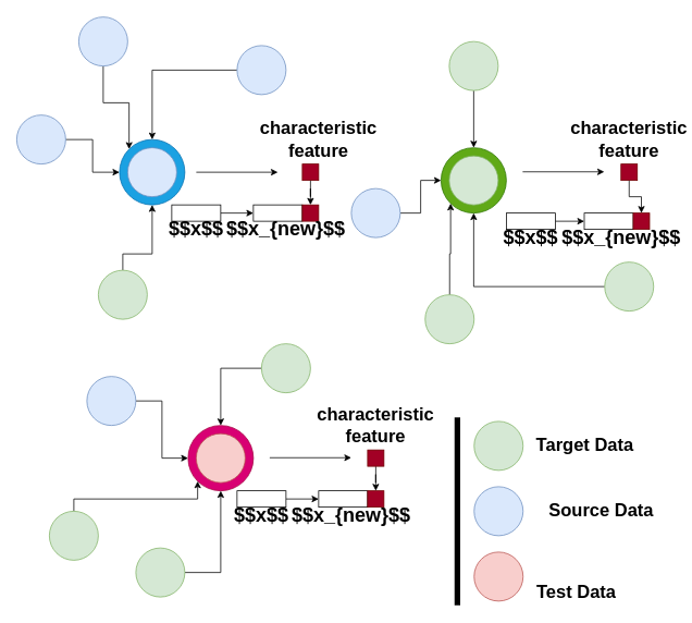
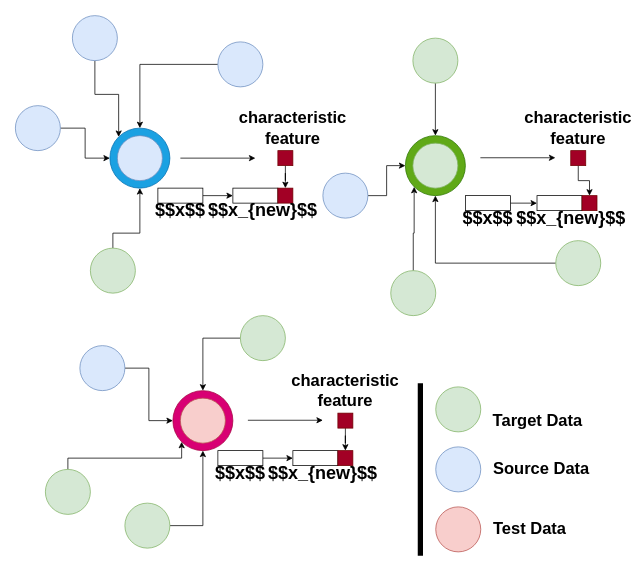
  <mxCell id="0" />
  <mxCell id="1" parent="0" />
  <mxCell id="2" value="" style="ellipse;whiteSpace=wrap;html=1;aspect=fixed;fillColor=#60a917;strokeColor=#2D7600;fontColor=#ffffff;" parent="1" vertex="1"><mxGeometry x="540" y="180" width="80" height="80" as="geometry" /></mxCell>
  <mxCell id="3" style="edgeStyle=orthogonalEdgeStyle;rounded=0;orthogonalLoop=1;jettySize=auto;html=1;" parent="1" edge="1"><mxGeometry relative="1" as="geometry"><mxPoint x="330" y="559.5" as="sourcePoint" /><mxPoint x="430" y="559.5" as="targetPoint" /></mxGeometry></mxCell>
  <mxCell id="4" value="" style="ellipse;whiteSpace=wrap;html=1;aspect=fixed;fillColor=#d80073;fontColor=#ffffff;strokeColor=#A50040;" parent="1" vertex="1"><mxGeometry x="230" y="520" width="80" height="80" as="geometry" /></mxCell>
  <mxCell id="5" value="" style="ellipse;whiteSpace=wrap;html=1;aspect=fixed;fillColor=#f8cecc;strokeColor=#b85450;" parent="1" vertex="1"><mxGeometry x="240" y="530" width="60" height="60" as="geometry" /></mxCell>
  <mxCell id="6" style="edgeStyle=orthogonalEdgeStyle;rounded=0;orthogonalLoop=1;jettySize=auto;html=1;entryX=0.5;entryY=1;entryDx=0;entryDy=0;" parent="1" source="7" target="4" edge="1"><mxGeometry relative="1" as="geometry" /></mxCell>
  <mxCell id="7" value="" style="ellipse;whiteSpace=wrap;html=1;aspect=fixed;fillColor=#d5e8d4;strokeColor=#82b366;" parent="1" vertex="1"><mxGeometry x="166" y="670" width="60" height="60" as="geometry" /></mxCell>
  <mxCell id="8" style="edgeStyle=orthogonalEdgeStyle;rounded=0;orthogonalLoop=1;jettySize=auto;html=1;entryX=0.5;entryY=0;entryDx=0;entryDy=0;" parent="1" source="9" target="4" edge="1"><mxGeometry relative="1" as="geometry" /></mxCell>
  <mxCell id="9" value="" style="ellipse;whiteSpace=wrap;html=1;aspect=fixed;fillColor=#d5e8d4;strokeColor=#82b366;" parent="1" vertex="1"><mxGeometry x="320" y="420" width="60" height="60" as="geometry" /></mxCell>
  <mxCell id="10" style="edgeStyle=orthogonalEdgeStyle;rounded=0;orthogonalLoop=1;jettySize=auto;html=1;entryX=0;entryY=0.5;entryDx=0;entryDy=0;" parent="1" source="11" target="4" edge="1"><mxGeometry relative="1" as="geometry" /></mxCell>
  <mxCell id="11" value="" style="ellipse;whiteSpace=wrap;html=1;aspect=fixed;fillColor=#dae8fc;strokeColor=#6c8ebf;" parent="1" vertex="1"><mxGeometry x="106" y="460" width="60" height="60" as="geometry" /></mxCell>
  <mxCell id="12" value="" style="ellipse;whiteSpace=wrap;html=1;aspect=fixed;fillColor=#d5e8d4;strokeColor=#82b366;" parent="1" vertex="1"><mxGeometry x="550" y="190" width="60" height="60" as="geometry" /></mxCell>
  <mxCell id="13" style="edgeStyle=orthogonalEdgeStyle;rounded=0;orthogonalLoop=1;jettySize=auto;html=1;entryX=0;entryY=1;entryDx=0;entryDy=0;" parent="1" source="14" target="2" edge="1"><mxGeometry relative="1" as="geometry" /></mxCell>
  <mxCell id="14" value="" style="ellipse;whiteSpace=wrap;html=1;aspect=fixed;fillColor=#d5e8d4;strokeColor=#82b366;" parent="1" vertex="1"><mxGeometry x="520.5" y="360" width="60" height="60" as="geometry" /></mxCell>
  <mxCell id="15" style="edgeStyle=orthogonalEdgeStyle;rounded=0;orthogonalLoop=1;jettySize=auto;html=1;entryX=0.5;entryY=1;entryDx=0;entryDy=0;" parent="1" source="16" target="2" edge="1"><mxGeometry relative="1" as="geometry" /></mxCell>
  <mxCell id="16" value="" style="ellipse;whiteSpace=wrap;html=1;aspect=fixed;fillColor=#d5e8d4;strokeColor=#82b366;" parent="1" vertex="1"><mxGeometry x="740.5" y="320" width="60" height="60" as="geometry" /></mxCell>
  <mxCell id="17" style="edgeStyle=orthogonalEdgeStyle;rounded=0;orthogonalLoop=1;jettySize=auto;html=1;entryX=0.5;entryY=0;entryDx=0;entryDy=0;" parent="1" source="18" target="2" edge="1"><mxGeometry relative="1" as="geometry" /></mxCell>
  <mxCell id="18" value="" style="ellipse;whiteSpace=wrap;html=1;aspect=fixed;fillColor=#d5e8d4;strokeColor=#82b366;" parent="1" vertex="1"><mxGeometry x="550" y="50" width="60" height="60" as="geometry" /></mxCell>
  <mxCell id="19" style="edgeStyle=orthogonalEdgeStyle;rounded=0;orthogonalLoop=1;jettySize=auto;html=1;entryX=0;entryY=0.5;entryDx=0;entryDy=0;" parent="1" source="20" target="2" edge="1"><mxGeometry relative="1" as="geometry" /></mxCell>
  <mxCell id="20" value="" style="ellipse;whiteSpace=wrap;html=1;aspect=fixed;fillColor=#dae8fc;strokeColor=#6c8ebf;" parent="1" vertex="1"><mxGeometry x="430" y="230" width="60" height="60" as="geometry" /></mxCell>
  <mxCell id="21" style="edgeStyle=orthogonalEdgeStyle;rounded=0;orthogonalLoop=1;jettySize=auto;html=1;" parent="1" edge="1"><mxGeometry relative="1" as="geometry"><mxPoint x="240" y="210" as="sourcePoint" /><mxPoint x="340" y="210" as="targetPoint" /></mxGeometry></mxCell>
  <mxCell id="22" value="" style="ellipse;whiteSpace=wrap;html=1;aspect=fixed;fillColor=#1ba1e2;strokeColor=#006EAF;fontColor=#ffffff;" parent="1" vertex="1"><mxGeometry x="146" y="170" width="80" height="80" as="geometry" /></mxCell>
  <mxCell id="23" value="" style="ellipse;whiteSpace=wrap;html=1;aspect=fixed;fillColor=#dae8fc;strokeColor=#6c8ebf;" parent="1" vertex="1"><mxGeometry x="156" y="180" width="60" height="60" as="geometry" /></mxCell>
  <mxCell id="24" style="edgeStyle=orthogonalEdgeStyle;rounded=0;orthogonalLoop=1;jettySize=auto;html=1;entryX=0.5;entryY=1;entryDx=0;entryDy=0;" parent="1" source="25" target="22" edge="1"><mxGeometry relative="1" as="geometry"><Array as="points"><mxPoint x="186" y="310" /></Array></mxGeometry></mxCell>
  <mxCell id="25" value="" style="ellipse;whiteSpace=wrap;html=1;aspect=fixed;fillColor=#d5e8d4;strokeColor=#82b366;" parent="1" vertex="1"><mxGeometry x="120" y="330" width="60" height="60" as="geometry" /></mxCell>
  <mxCell id="26" style="edgeStyle=orthogonalEdgeStyle;rounded=0;orthogonalLoop=1;jettySize=auto;html=1;entryX=0;entryY=0;entryDx=0;entryDy=0;" parent="1" source="27" target="22" edge="1"><mxGeometry relative="1" as="geometry" /></mxCell>
  <mxCell id="27" value="" style="ellipse;whiteSpace=wrap;html=1;aspect=fixed;fillColor=#dae8fc;strokeColor=#6c8ebf;" parent="1" vertex="1"><mxGeometry x="96" y="20" width="60" height="60" as="geometry" /></mxCell>
  <mxCell id="28" style="edgeStyle=orthogonalEdgeStyle;rounded=0;orthogonalLoop=1;jettySize=auto;html=1;entryX=0.5;entryY=0;entryDx=0;entryDy=0;" parent="1" source="29" target="22" edge="1"><mxGeometry relative="1" as="geometry" /></mxCell>
  <mxCell id="29" value="" style="ellipse;whiteSpace=wrap;html=1;aspect=fixed;fillColor=#dae8fc;strokeColor=#6c8ebf;" parent="1" vertex="1"><mxGeometry x="290" y="55" width="60" height="60" as="geometry" /></mxCell>
  <mxCell id="30" style="edgeStyle=orthogonalEdgeStyle;rounded=0;orthogonalLoop=1;jettySize=auto;html=1;entryX=0;entryY=0.5;entryDx=0;entryDy=0;" parent="1" source="31" target="22" edge="1"><mxGeometry relative="1" as="geometry" /></mxCell>
  <mxCell id="31" value="" style="ellipse;whiteSpace=wrap;html=1;aspect=fixed;fillColor=#dae8fc;strokeColor=#6c8ebf;" parent="1" vertex="1"><mxGeometry x="20" y="140" width="60" height="60" as="geometry" /></mxCell>
  <mxCell id="32" value="" style="ellipse;whiteSpace=wrap;html=1;aspect=fixed;fillColor=#d5e8d4;strokeColor=#82b366;" parent="1" vertex="1"><mxGeometry x="580.5" y="515" width="60" height="60" as="geometry" /></mxCell>
  <mxCell id="33" value="" style="ellipse;whiteSpace=wrap;html=1;aspect=fixed;fillColor=#dae8fc;strokeColor=#6c8ebf;" parent="1" vertex="1"><mxGeometry x="580.5" y="595" width="60" height="60" as="geometry" /></mxCell>
  <mxCell id="34" value="" style="ellipse;whiteSpace=wrap;html=1;aspect=fixed;fillColor=#f8cecc;strokeColor=#b85450;" parent="1" vertex="1"><mxGeometry x="580.5" y="675" width="60" height="60" as="geometry" /></mxCell>
  <mxCell id="35" value="" style="endArrow=none;html=1;rounded=0;strokeWidth=7;" parent="1" edge="1"><mxGeometry width="50" height="50" relative="1" as="geometry"><mxPoint x="560" y="740" as="sourcePoint" /><mxPoint x="560" y="510" as="targetPoint" /></mxGeometry></mxCell>
- <mxCell id="36" value="&lt;b style=&quot;font-size: 22px;&quot;&gt;&lt;font style=&quot;font-size: 22px;&quot;&gt;Target Data&lt;/font&gt;&lt;/b&gt;" style="text;html=1;strokeColor=none;fillColor=none;align=center;verticalAlign=middle;whiteSpace=wrap;rounded=0;fontSize=22;" parent="1" vertex="1"><mxGeometry x="646.5" y="530" width="139" height="30" as="geometry" /></mxCell>
- <mxCell id="37" value="&lt;b style=&quot;font-size: 22px;&quot;&gt;&lt;font style=&quot;font-size: 22px;&quot;&gt;Source Data&lt;/font&gt;&lt;/b&gt;" style="text;html=1;strokeColor=none;fillColor=none;align=center;verticalAlign=middle;whiteSpace=wrap;rounded=0;fontSize=22;" parent="1" vertex="1"><mxGeometry x="661.5" y="610" width="149" height="30" as="geometry" /></mxCell>
- <mxCell id="38" value="&lt;b style=&quot;font-size: 22px;&quot;&gt;&lt;font style=&quot;font-size: 22px;&quot;&gt;Test Data&lt;/font&gt;&lt;/b&gt;" style="text;html=1;strokeColor=none;fillColor=none;align=center;verticalAlign=middle;whiteSpace=wrap;rounded=0;fontSize=22;" parent="1" vertex="1"><mxGeometry x="650.5" y="710" width="110" height="30" as="geometry" /></mxCell>
+ <mxCell id="36" value="&lt;b style=&quot;font-size: 22px;&quot;&gt;&lt;font style=&quot;font-size: 22px;&quot;&gt;Target Data&lt;/font&gt;&lt;/b&gt;" style="text;html=1;strokeColor=none;fillColor=none;align=center;verticalAlign=middle;whiteSpace=wrap;rounded=0;fontSize=22;" parent="1" vertex="1"><mxGeometry x="646.5" y="545" width="139" height="30" as="geometry" /></mxCell>
+ <mxCell id="37" value="&lt;b style=&quot;font-size: 22px;&quot;&gt;&lt;font style=&quot;font-size: 22px;&quot;&gt;Source Data&lt;/font&gt;&lt;/b&gt;" style="text;html=1;strokeColor=none;fillColor=none;align=center;verticalAlign=middle;whiteSpace=wrap;rounded=0;fontSize=22;" parent="1" vertex="1"><mxGeometry x="646.5" y="610" width="149" height="30" as="geometry" /></mxCell>
+ <mxCell id="38" value="&lt;b style=&quot;font-size: 22px;&quot;&gt;&lt;font style=&quot;font-size: 22px;&quot;&gt;Test Data&lt;/font&gt;&lt;/b&gt;" style="text;html=1;strokeColor=none;fillColor=none;align=center;verticalAlign=middle;whiteSpace=wrap;rounded=0;fontSize=22;" parent="1" vertex="1"><mxGeometry x="650.5" y="690" width="110" height="30" as="geometry" /></mxCell>
  <mxCell id="39" style="edgeStyle=orthogonalEdgeStyle;rounded=0;orthogonalLoop=1;jettySize=auto;html=1;entryX=0;entryY=1;entryDx=0;entryDy=0;" parent="1" source="40" target="4" edge="1"><mxGeometry relative="1" as="geometry"><Array as="points"><mxPoint x="90" y="610" /><mxPoint x="242" y="610" /></Array></mxGeometry></mxCell>
  <mxCell id="40" value="" style="ellipse;whiteSpace=wrap;html=1;aspect=fixed;fillColor=#d5e8d4;strokeColor=#82b366;" parent="1" vertex="1"><mxGeometry x="60" y="625" width="60" height="60" as="geometry" /></mxCell>
  <mxCell id="41" style="edgeStyle=orthogonalEdgeStyle;rounded=0;orthogonalLoop=1;jettySize=auto;html=1;" parent="1" source="42" target="61" edge="1"><mxGeometry relative="1" as="geometry" /></mxCell>
  <mxCell id="42" value="" style="rounded=0;whiteSpace=wrap;html=1;container=0;fillColor=#a20025;strokeColor=#6F0000;fontColor=#ffffff;" parent="1" vertex="1"><mxGeometry x="450" y="550" width="20" height="20" as="geometry" /></mxCell>
  <mxCell id="43" style="edgeStyle=orthogonalEdgeStyle;rounded=0;orthogonalLoop=1;jettySize=auto;html=1;entryX=0.5;entryY=0;entryDx=0;entryDy=0;" parent="1" source="44" target="49" edge="1"><mxGeometry relative="1" as="geometry" /></mxCell>
  <mxCell id="44" value="" style="rounded=0;whiteSpace=wrap;html=1;container=0;fillColor=#a20025;strokeColor=#6F0000;fontColor=#ffffff;" parent="1" vertex="1"><mxGeometry x="370" y="200" width="20" height="20" as="geometry" /></mxCell>
  <mxCell id="45" value="&lt;font style=&quot;font-size: 22px;&quot;&gt;&lt;b style=&quot;font-size: 22px;&quot;&gt;characteristic feature&lt;/b&gt;&lt;/font&gt;" style="text;html=1;strokeColor=none;fillColor=none;align=center;verticalAlign=middle;whiteSpace=wrap;rounded=0;container=0;fontSize=22;" parent="1" vertex="1"><mxGeometry x="330" y="150" width="120" height="40" as="geometry" /></mxCell>
  <mxCell id="46" style="edgeStyle=orthogonalEdgeStyle;rounded=0;orthogonalLoop=1;jettySize=auto;html=1;exitX=1;exitY=0.5;exitDx=0;exitDy=0;entryX=0;entryY=0.5;entryDx=0;entryDy=0;" parent="1" source="47" target="48" edge="1"><mxGeometry relative="1" as="geometry" /></mxCell>
  <mxCell id="47" value="" style="rounded=0;whiteSpace=wrap;html=1;container=0;" parent="1" vertex="1"><mxGeometry x="210" y="250" width="60" height="20" as="geometry" /></mxCell>
  <mxCell id="48" value="" style="rounded=0;whiteSpace=wrap;html=1;container=0;" parent="1" vertex="1"><mxGeometry x="310" y="250" width="60" height="20" as="geometry" /></mxCell>
  <mxCell id="49" value="" style="rounded=0;whiteSpace=wrap;html=1;container=0;fillColor=#a20025;strokeColor=#6F0000;fontColor=#ffffff;" parent="1" vertex="1"><mxGeometry x="370" y="250" width="20" height="20" as="geometry" /></mxCell>
  <mxCell id="50" value="&lt;span style=&quot;font-size: 24px;&quot;&gt;&lt;font style=&quot;font-size: 24px;&quot;&gt;$$x_{new}$$&lt;/font&gt;&lt;/span&gt;" style="text;html=1;strokeColor=none;fillColor=none;align=center;verticalAlign=middle;whiteSpace=wrap;rounded=0;fontSize=24;fontStyle=1" parent="1" vertex="1"><mxGeometry x="320" y="270" width="60" height="20" as="geometry" /></mxCell>
  <mxCell id="51" style="edgeStyle=orthogonalEdgeStyle;rounded=0;orthogonalLoop=1;jettySize=auto;html=1;exitX=1;exitY=0.5;exitDx=0;exitDy=0;entryX=0;entryY=0.5;entryDx=0;entryDy=0;" parent="1" source="52" target="53" edge="1"><mxGeometry relative="1" as="geometry" /></mxCell>
  <mxCell id="52" value="" style="rounded=0;whiteSpace=wrap;html=1;container=0;" parent="1" vertex="1"><mxGeometry x="620" y="260" width="60" height="20" as="geometry" /></mxCell>
  <mxCell id="53" value="" style="rounded=0;whiteSpace=wrap;html=1;container=0;" parent="1" vertex="1"><mxGeometry x="715.5" y="260" width="60" height="20" as="geometry" /></mxCell>
  <mxCell id="54" value="" style="rounded=0;whiteSpace=wrap;html=1;container=0;fillColor=#a20025;strokeColor=#6F0000;fontColor=#ffffff;" parent="1" vertex="1"><mxGeometry x="775.5" y="260" width="20" height="20" as="geometry" /></mxCell>
  <mxCell id="55" style="edgeStyle=orthogonalEdgeStyle;rounded=0;orthogonalLoop=1;jettySize=auto;html=1;" parent="1" edge="1"><mxGeometry relative="1" as="geometry"><mxPoint x="640" y="209.5" as="sourcePoint" /><mxPoint x="740" y="209.5" as="targetPoint" /></mxGeometry></mxCell>
  <mxCell id="56" style="edgeStyle=orthogonalEdgeStyle;rounded=0;orthogonalLoop=1;jettySize=auto;html=1;entryX=0.5;entryY=0;entryDx=0;entryDy=0;" parent="1" source="57" target="54" edge="1"><mxGeometry relative="1" as="geometry" /></mxCell>
  <mxCell id="57" value="" style="rounded=0;whiteSpace=wrap;html=1;container=0;fillColor=#a20025;strokeColor=#6F0000;fontColor=#ffffff;" parent="1" vertex="1"><mxGeometry x="760.5" y="200" width="20" height="20" as="geometry" /></mxCell>
  <mxCell id="58" style="edgeStyle=orthogonalEdgeStyle;rounded=0;orthogonalLoop=1;jettySize=auto;html=1;exitX=1;exitY=0.5;exitDx=0;exitDy=0;entryX=0;entryY=0.5;entryDx=0;entryDy=0;" parent="1" source="59" target="60" edge="1"><mxGeometry relative="1" as="geometry" /></mxCell>
  <mxCell id="59" value="" style="rounded=0;whiteSpace=wrap;html=1;container=0;" parent="1" vertex="1"><mxGeometry x="290" y="600" width="60" height="20" as="geometry" /></mxCell>
  <mxCell id="60" value="" style="rounded=0;whiteSpace=wrap;html=1;container=0;" parent="1" vertex="1"><mxGeometry x="390" y="600" width="60" height="20" as="geometry" /></mxCell>
  <mxCell id="61" value="" style="rounded=0;whiteSpace=wrap;html=1;container=0;fillColor=#a20025;strokeColor=#6F0000;fontColor=#ffffff;" parent="1" vertex="1"><mxGeometry x="450" y="600" width="20" height="20" as="geometry" /></mxCell>
  <mxCell id="62" value="&lt;span style=&quot;font-size: 24px;&quot;&gt;&lt;font style=&quot;font-size: 24px;&quot;&gt;$$x$$&lt;/font&gt;&lt;/span&gt;" style="text;html=1;strokeColor=none;fillColor=none;align=center;verticalAlign=middle;whiteSpace=wrap;rounded=0;fontSize=24;fontStyle=1" parent="1" vertex="1"><mxGeometry x="210" y="270" width="60" height="20" as="geometry" /></mxCell>
  <mxCell id="63" value="&lt;span style=&quot;font-size: 24px;&quot;&gt;&lt;font style=&quot;font-size: 24px;&quot;&gt;$$x$$&lt;/font&gt;&lt;/span&gt;" style="text;html=1;strokeColor=none;fillColor=none;align=center;verticalAlign=middle;whiteSpace=wrap;rounded=0;fontSize=24;fontStyle=1" parent="1" vertex="1"><mxGeometry x="620" y="280" width="60" height="20" as="geometry" /></mxCell>
  <mxCell id="64" value="&lt;span style=&quot;font-size: 24px;&quot;&gt;&lt;font style=&quot;font-size: 24px;&quot;&gt;$$x$$&lt;/font&gt;&lt;/span&gt;" style="text;html=1;strokeColor=none;fillColor=none;align=center;verticalAlign=middle;whiteSpace=wrap;rounded=0;fontSize=24;fontStyle=1" parent="1" vertex="1"><mxGeometry x="290" y="620" width="60" height="20" as="geometry" /></mxCell>
  <mxCell id="65" value="&lt;span style=&quot;font-size: 24px;&quot;&gt;&lt;font style=&quot;font-size: 24px;&quot;&gt;$$x_{new}$$&lt;/font&gt;&lt;/span&gt;" style="text;html=1;strokeColor=none;fillColor=none;align=center;verticalAlign=middle;whiteSpace=wrap;rounded=0;fontSize=24;fontStyle=1" parent="1" vertex="1"><mxGeometry x="400" y="620" width="60" height="20" as="geometry" /></mxCell>
  <mxCell id="66" value="&lt;span style=&quot;font-size: 24px;&quot;&gt;&lt;font style=&quot;font-size: 24px;&quot;&gt;$$x_{new}$$&lt;/font&gt;&lt;/span&gt;" style="text;html=1;strokeColor=none;fillColor=none;align=center;verticalAlign=middle;whiteSpace=wrap;rounded=0;fontSize=24;fontStyle=1" parent="1" vertex="1"><mxGeometry x="730.5" y="280" width="60" height="20" as="geometry" /></mxCell>
  <mxCell id="67" value="&lt;font style=&quot;font-size: 22px;&quot;&gt;&lt;b style=&quot;font-size: 22px;&quot;&gt;characteristic feature&lt;/b&gt;&lt;/font&gt;" style="text;html=1;strokeColor=none;fillColor=none;align=center;verticalAlign=middle;whiteSpace=wrap;rounded=0;container=0;fontSize=22;" parent="1" vertex="1"><mxGeometry x="715" y="150" width="111" height="40" as="geometry" /></mxCell>
  <mxCell id="68" value="&lt;font style=&quot;font-size: 22px;&quot;&gt;&lt;b style=&quot;font-size: 22px;&quot;&gt;characteristic feature&lt;/b&gt;&lt;/font&gt;" style="text;html=1;strokeColor=none;fillColor=none;align=center;verticalAlign=middle;whiteSpace=wrap;rounded=0;container=0;fontSize=22;" parent="1" vertex="1"><mxGeometry x="390" y="500" width="140" height="40" as="geometry" /></mxCell>
